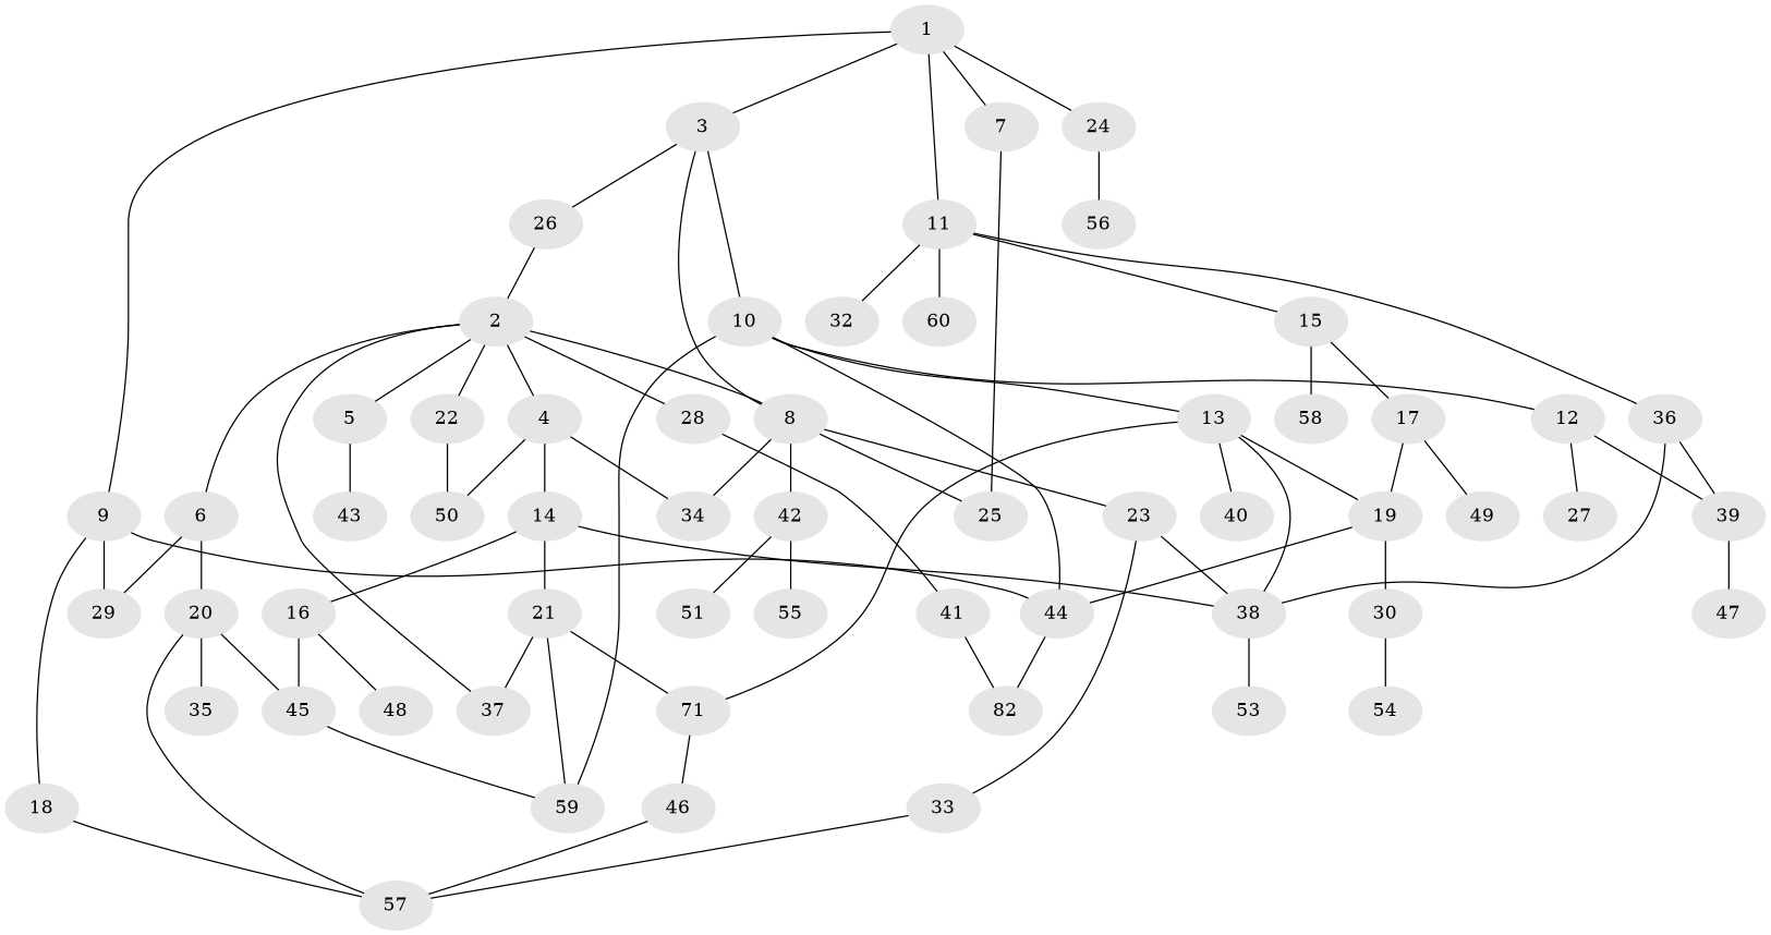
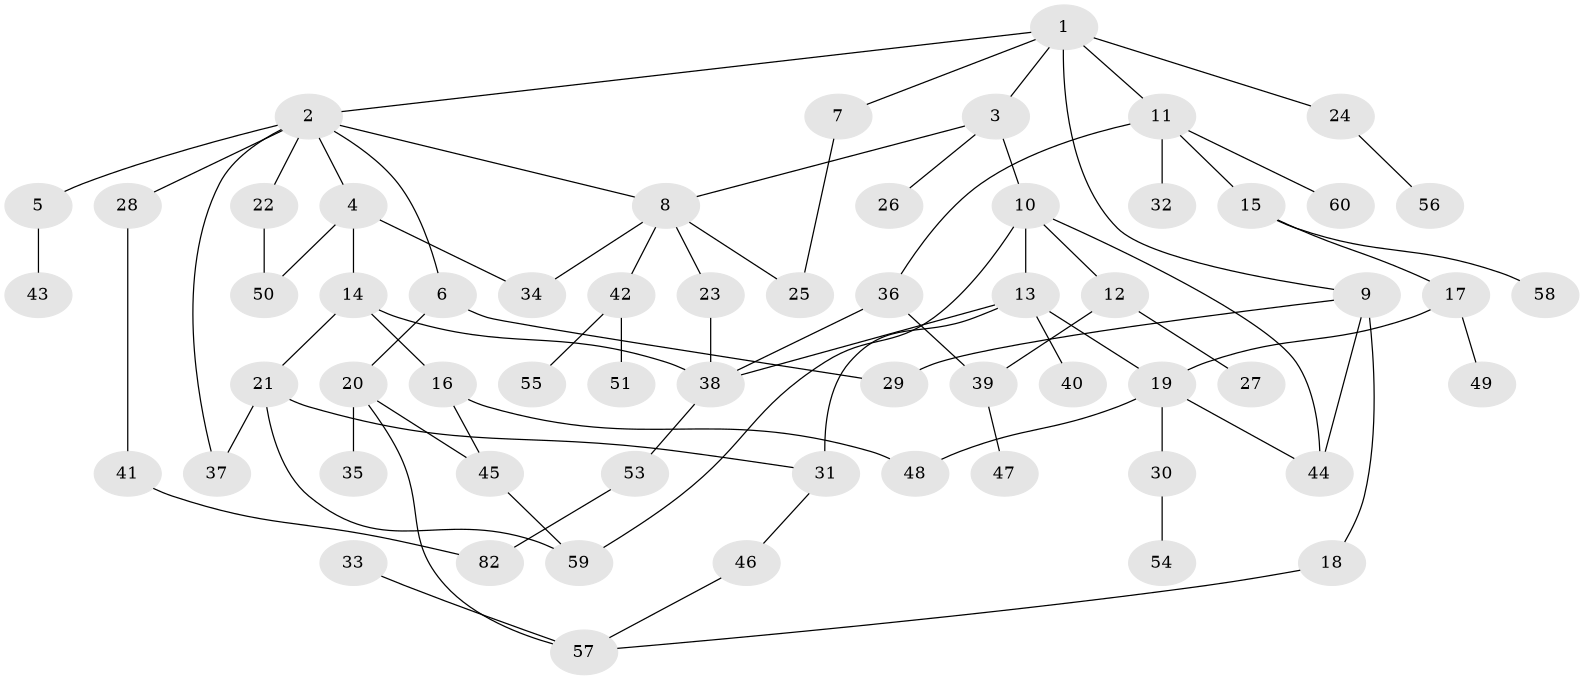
  graph {
    node [color=gray90 style=filled]
    1
    2
    3
    7
    9
    11
    24
    4
    5
    6
    8
    22
    28
    37
    10
    26
    25
    29
    18
    44
    15
    32
    36
    60
    56
    14
    34
    50
    43
    20
    23
    42
    41
    12
    13
    59
    38
    16
    21
    17
    58
    45
    57
    35
    33
    51
    55
    n48 [label=82]
    27
    39
    19
-   31 [label=71]
+   31
    40
    47
    48
    30
    46
    53
    49
    54
-   26 -- 2
+   1 -- 2
    1 -- 3
    1 -- 7
    1 -- 9
    1 -- 11
    1 -- 24
    2 -- 4
    2 -- 5
    2 -- 6
    2 -- 8
    2 -- 22
    2 -- 28
    2 -- 37
    3 -- 8
    3 -- 10
    3 -- 26
    7 -- 25
    9 -- 29
    9 -- 18
    9 -- 44
    11 -- 15
    11 -- 32
    11 -- 36
    11 -- 60
    24 -- 56
    4 -- 14
    4 -- 34
    4 -- 50
    5 -- 43
    6 -- 29
    6 -- 20
    8 -- 25
    8 -- 34
    8 -- 23
    8 -- 42
    22 -- 50
    28 -- 41
    10 -- 44
    10 -- 12
    10 -- 13
    10 -- 59
    18 -- 57
-   44 -- n48
+   53 -- n48
    15 -- 17
    15 -- 58
    36 -- 38
    36 -- 39
    14 -- 38
    14 -- 16
    14 -- 21
    20 -- 45
    20 -- 57
    20 -- 35
    23 -- 38
-   23 -- 33
    42 -- 51
    42 -- 55
    41 -- n48
    12 -- 27
    12 -- 39
    13 -- 38
    13 -- 19
    13 -- 31
    13 -- 40
    38 -- 53
    16 -- 45
    16 -- 48
    21 -- 37
    21 -- 59
    21 -- 31
    17 -- 19
    17 -- 49
    45 -- 59
    33 -- 57
    39 -- 47
    19 -- 44
+   19 -- 48
    19 -- 30
    31 -- 46
    30 -- 54
    46 -- 57
  }
